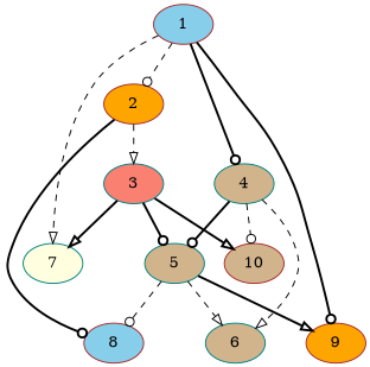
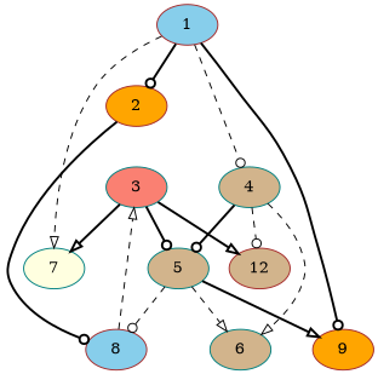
  digraph {
    node [color=brown fillcolor=tan style=filled]
    edge [arrowhead=odot style=bold]
    n1 [fillcolor=skyblue label=1]
    n2 [fillcolor=orange label=2]
    n3 [color=teal label=4]
    n4 [color=teal fillcolor=lightyellow label=7]
    n5 [fillcolor=orange label=9]
    n6 [color=teal fillcolor=salmon label=3]
    n7 [fillcolor=skyblue label=8]
    n8 [color=teal label=6]
    n9 [color=teal label=5]
-   n10 [label=10]
-   n1 -> n2 [style=dashed]
-   n1 -> n3
+   n10 [label=12]
+   n1 -> n2
+   n1 -> n3 [style=dashed]
    n1 -> n4 [arrowhead=onormal style=dashed]
    n1 -> n5
-   n2 -> n6 [arrowhead=onormal style=dashed]
+   n7 -> n6 [arrowhead=onormal style=dashed]
    n2 -> n7
    n3 -> n8 [arrowhead=onormal style=dashed]
    n3 -> n9
    n3 -> n10 [style=dashed]
    n6 -> n4 [arrowhead=onormal]
    n6 -> n9
    n6 -> n10 [arrowhead=onormal]
    n9 -> n5 [arrowhead=onormal]
    n9 -> n7 [style=dashed]
    n9 -> n8 [arrowhead=onormal style=dashed]
  }
